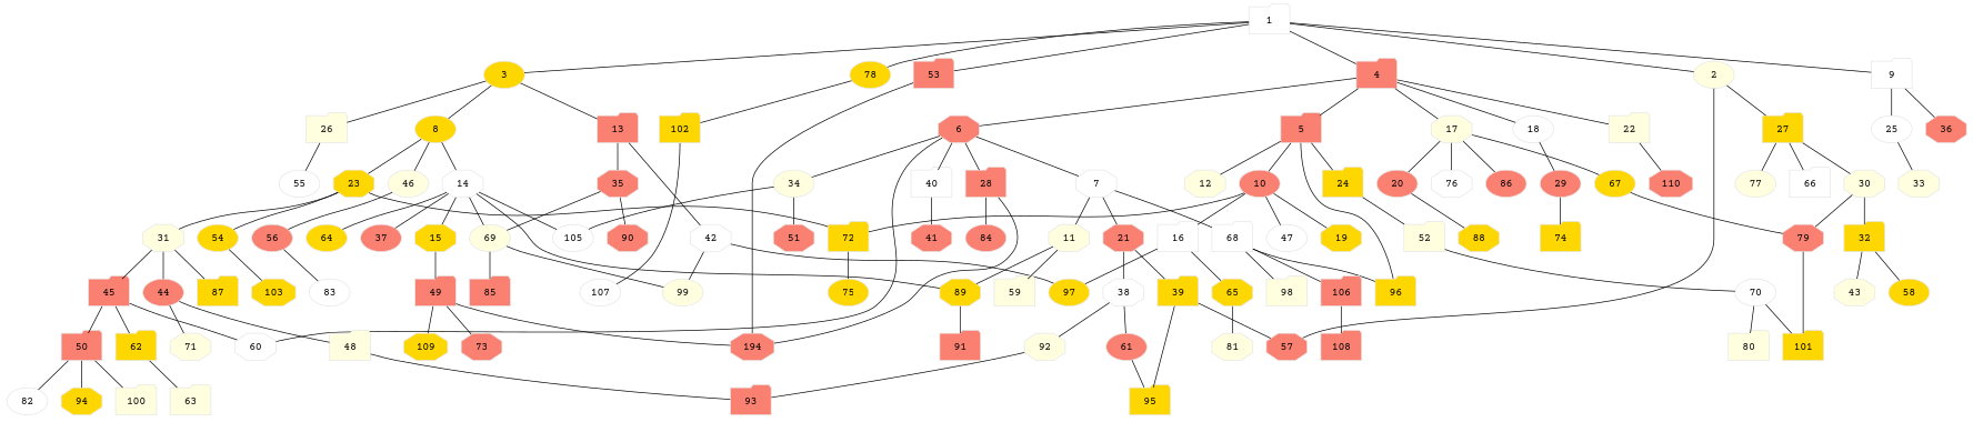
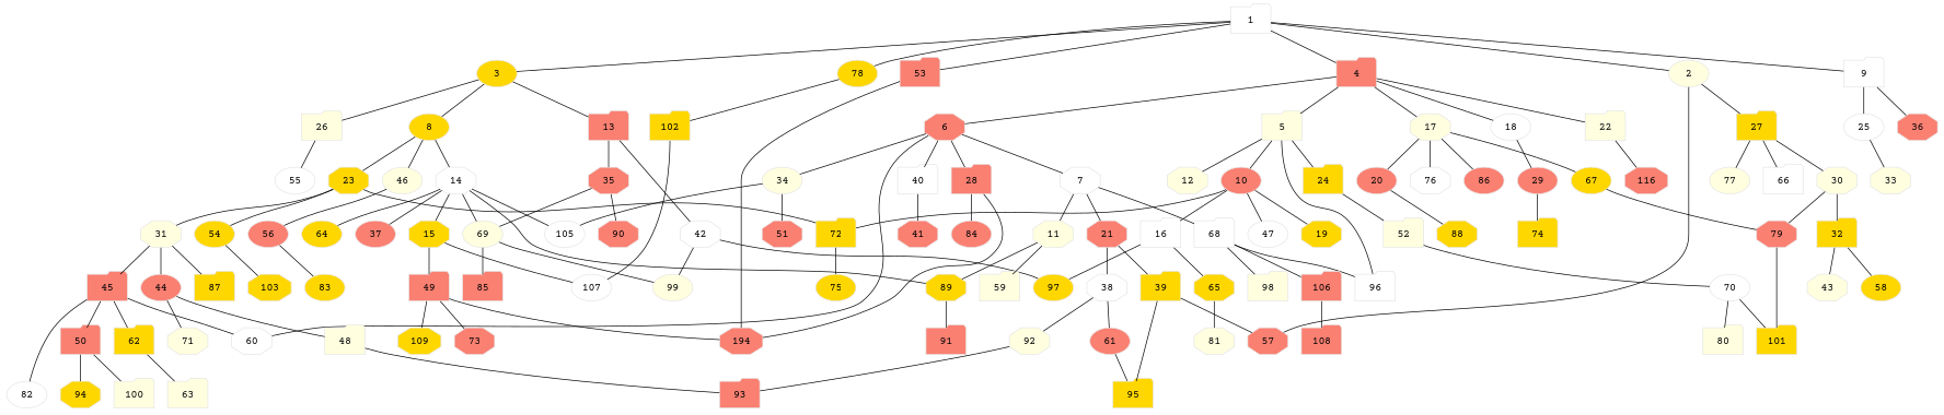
  graph {
    fontname="Courier Prime"
    node [color=gray90 fillcolor=salmon fontname="Courier Prime" shape=folder style=filled]
    edge [fontname="Courier Prime"]
    1 [fillcolor=white]
    2 [fillcolor=lightyellow shape=ellipse]
    3 [fillcolor=gold shape=ellipse]
    4
    9 [fillcolor=white]
    53
    78 [fillcolor=gold shape=ellipse]
    27 [fillcolor=gold]
    57 [shape=octagon]
    8 [fillcolor=gold shape=ellipse]
    13
    26 [fillcolor=lightyellow]
-   5
+   5 [fillcolor=lightyellow]
    6 [shape=octagon]
    17 [fillcolor=lightyellow shape=octagon]
    18 [fillcolor=white shape=ellipse]
    22 [fillcolor=lightyellow]
    25 [fillcolor=white shape=ellipse]
    36 [shape=octagon]
    n20 [label=194 shape=octagon]
    102 [fillcolor=gold]
    30 [fillcolor=lightyellow shape=octagon]
    66 [fillcolor=white]
    77 [fillcolor=lightyellow shape=ellipse]
    14 [fillcolor=white shape=octagon]
    23 [fillcolor=gold shape=octagon]
    46 [fillcolor=lightyellow shape=ellipse]
    35 [shape=octagon]
    42 [fillcolor=white shape=octagon]
    55 [fillcolor=white shape=ellipse]
    10 [shape=ellipse]
    12 [fillcolor=lightyellow shape=octagon]
    24 [fillcolor=gold]
-   96 [fillcolor=gold]
+   96 [fillcolor=white]
    7 [fillcolor=white shape=octagon]
    28
    34 [fillcolor=lightyellow shape=ellipse]
    40 [fillcolor=white]
    60 [fillcolor=white shape=octagon]
    20 [shape=ellipse]
    67 [fillcolor=gold shape=ellipse]
    76 [fillcolor=white shape=octagon]
    86 [shape=ellipse]
    29 [shape=ellipse]
-   110 [shape=octagon]
+   110 [shape=octagon label=116]
    16 [fillcolor=white]
    19 [fillcolor=gold shape=octagon]
    47 [fillcolor=white shape=ellipse]
    72 [fillcolor=gold]
    52 [fillcolor=lightyellow]
    11 [fillcolor=lightyellow shape=octagon]
    21 [shape=octagon]
    68 [fillcolor=white]
    84 [shape=ellipse]
    105 [fillcolor=white shape=ellipse]
    51 [shape=octagon]
    41 [shape=octagon]
    59 [fillcolor=lightyellow]
    89 [fillcolor=gold shape=octagon]
    38 [fillcolor=white shape=octagon]
    39 [fillcolor=gold]
    98 [fillcolor=lightyellow]
    106
    15 [fillcolor=gold shape=octagon]
    37 [shape=ellipse]
    64 [fillcolor=gold shape=ellipse]
    69 [fillcolor=lightyellow shape=ellipse]
    31 [fillcolor=lightyellow shape=octagon]
    54 [fillcolor=gold shape=ellipse]
    56 [shape=ellipse]
    33 [fillcolor=lightyellow shape=octagon]
    65 [fillcolor=gold shape=octagon]
    97 [fillcolor=gold shape=ellipse]
    75 [fillcolor=gold shape=ellipse]
    91
    90 [shape=octagon]
    99 [fillcolor=lightyellow shape=ellipse]
    49
    107 [fillcolor=white shape=ellipse]
    85
    73 [shape=octagon]
    109 [fillcolor=gold shape=octagon]
    81 [fillcolor=lightyellow shape=octagon]
    88 [fillcolor=gold shape=octagon]
    79 [shape=octagon]
    74 [fillcolor=gold]
    61 [shape=ellipse]
    92 [fillcolor=lightyellow shape=octagon]
    95 [fillcolor=gold]
    44 [shape=ellipse]
    45
    87 [fillcolor=gold]
    103 [fillcolor=gold shape=octagon]
    70 [fillcolor=white shape=ellipse]
    32 [fillcolor=gold]
    43 [fillcolor=lightyellow shape=octagon]
    58 [fillcolor=gold shape=ellipse]
    101 [fillcolor=gold]
    48 [fillcolor=lightyellow]
    71 [fillcolor=lightyellow shape=octagon]
    50
    62 [fillcolor=gold]
    93
    82 [fillcolor=white shape=ellipse]
    94 [fillcolor=gold shape=octagon]
    100 [fillcolor=lightyellow]
    63 [fillcolor=lightyellow]
-   83 [fillcolor=white shape=ellipse]
+   83 [fillcolor=gold shape=ellipse]
    80 [fillcolor=lightyellow]
    108
    1 -- 2
    1 -- 3
    1 -- 4
    1 -- 9
    1 -- 53
    1 -- 78
    2 -- 27
    2 -- 57
    3 -- 8
    3 -- 13
    3 -- 26
    4 -- 5
    4 -- 6
    4 -- 17
    4 -- 18
    4 -- 22
    9 -- 25
    9 -- 36
    53 -- n20
    78 -- 102
    27 -- 30
    27 -- 66
    27 -- 77
    8 -- 14
    8 -- 23
    8 -- 46
    13 -- 35
    13 -- 42
    26 -- 55
    5 -- 10
    5 -- 12
    5 -- 24
    5 -- 96
    6 -- 7
    6 -- 28
    6 -- 34
    6 -- 40
    6 -- 60
    17 -- 20
    17 -- 67
    17 -- 76
    17 -- 86
    18 -- 29
    22 -- 110
    25 -- 33
    102 -- 107
    30 -- 79
    30 -- 32
    14 -- 105
    14 -- 89
    14 -- 15
    14 -- 37
    14 -- 64
    14 -- 69
    23 -- 72
    23 -- 31
    23 -- 54
    46 -- 56
    35 -- 69
    35 -- 90
    42 -- 97
    42 -- 99
    10 -- 16
    10 -- 19
    10 -- 47
    10 -- 72
    24 -- 52
    7 -- 11
    7 -- 21
    7 -- 68
    28 -- n20
    28 -- 84
    34 -- 105
    34 -- 51
    40 -- 41
    20 -- 88
    67 -- 79
    29 -- 74
    16 -- 65
    16 -- 97
    72 -- 75
    52 -- 70
    11 -- 59
    11 -- 89
    21 -- 38
    21 -- 39
    68 -- 96
    68 -- 98
    68 -- 106
    89 -- 91
    38 -- 61
    38 -- 92
    39 -- 57
    39 -- 95
    106 -- 108
    15 -- 49
+   15 -- 107
    69 -- 99
    69 -- 85
    31 -- 44
    31 -- 45
    31 -- 87
    54 -- 103
    56 -- 83
    65 -- 81
    49 -- n20
    49 -- 73
    49 -- 109
    79 -- 101
    61 -- 95
    92 -- 93
    44 -- 48
    44 -- 71
    45 -- 60
    45 -- 50
    45 -- 62
    70 -- 101
    70 -- 80
    32 -- 43
    32 -- 58
    48 -- 93
-   50 -- 82
+   45 -- 82
    50 -- 94
    50 -- 100
    62 -- 63
  }
